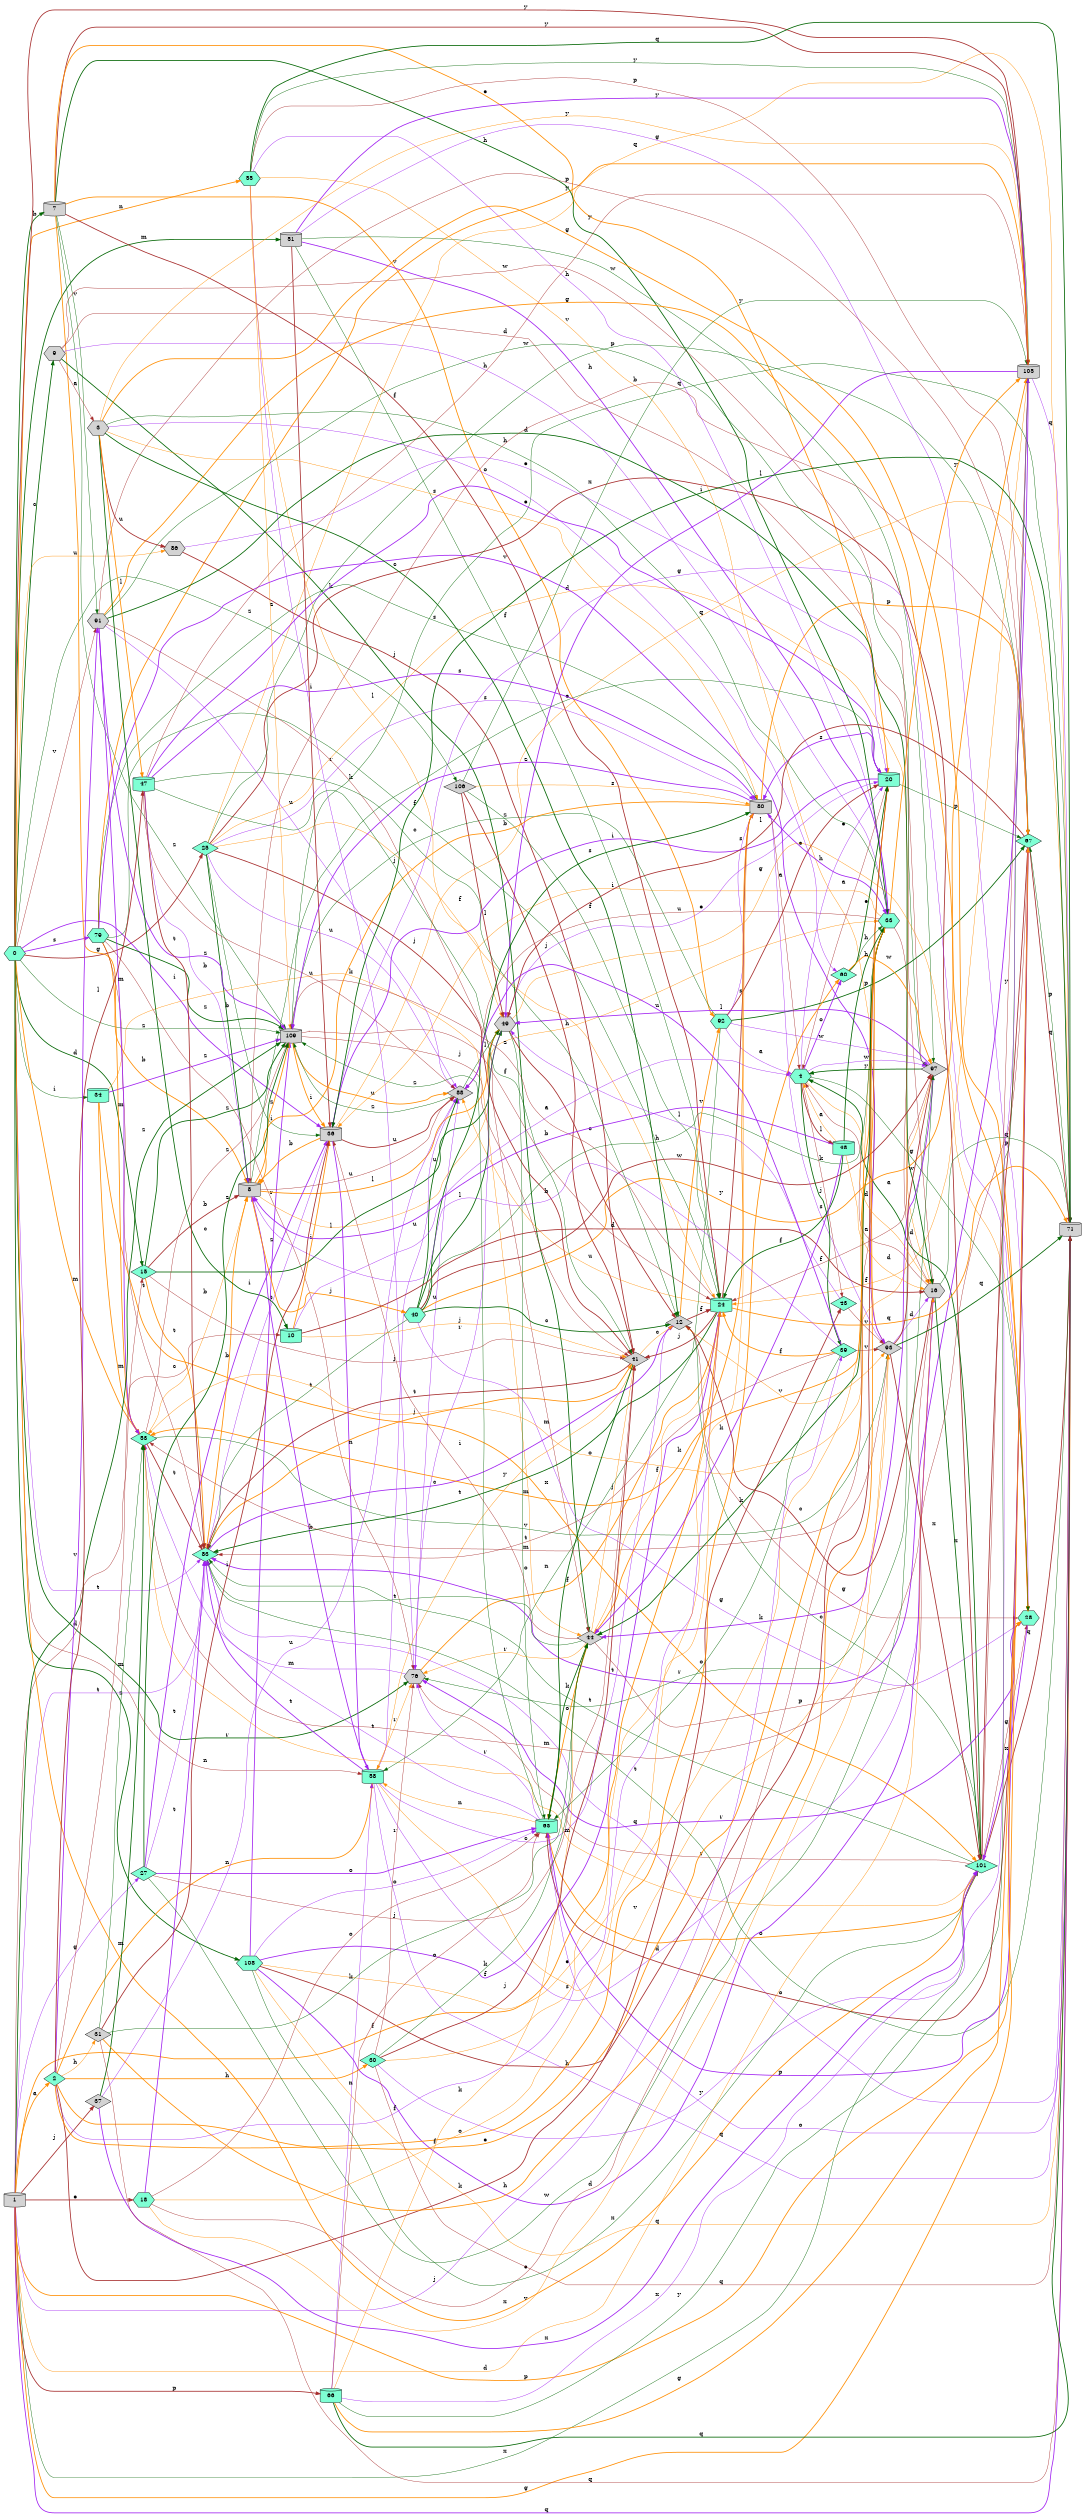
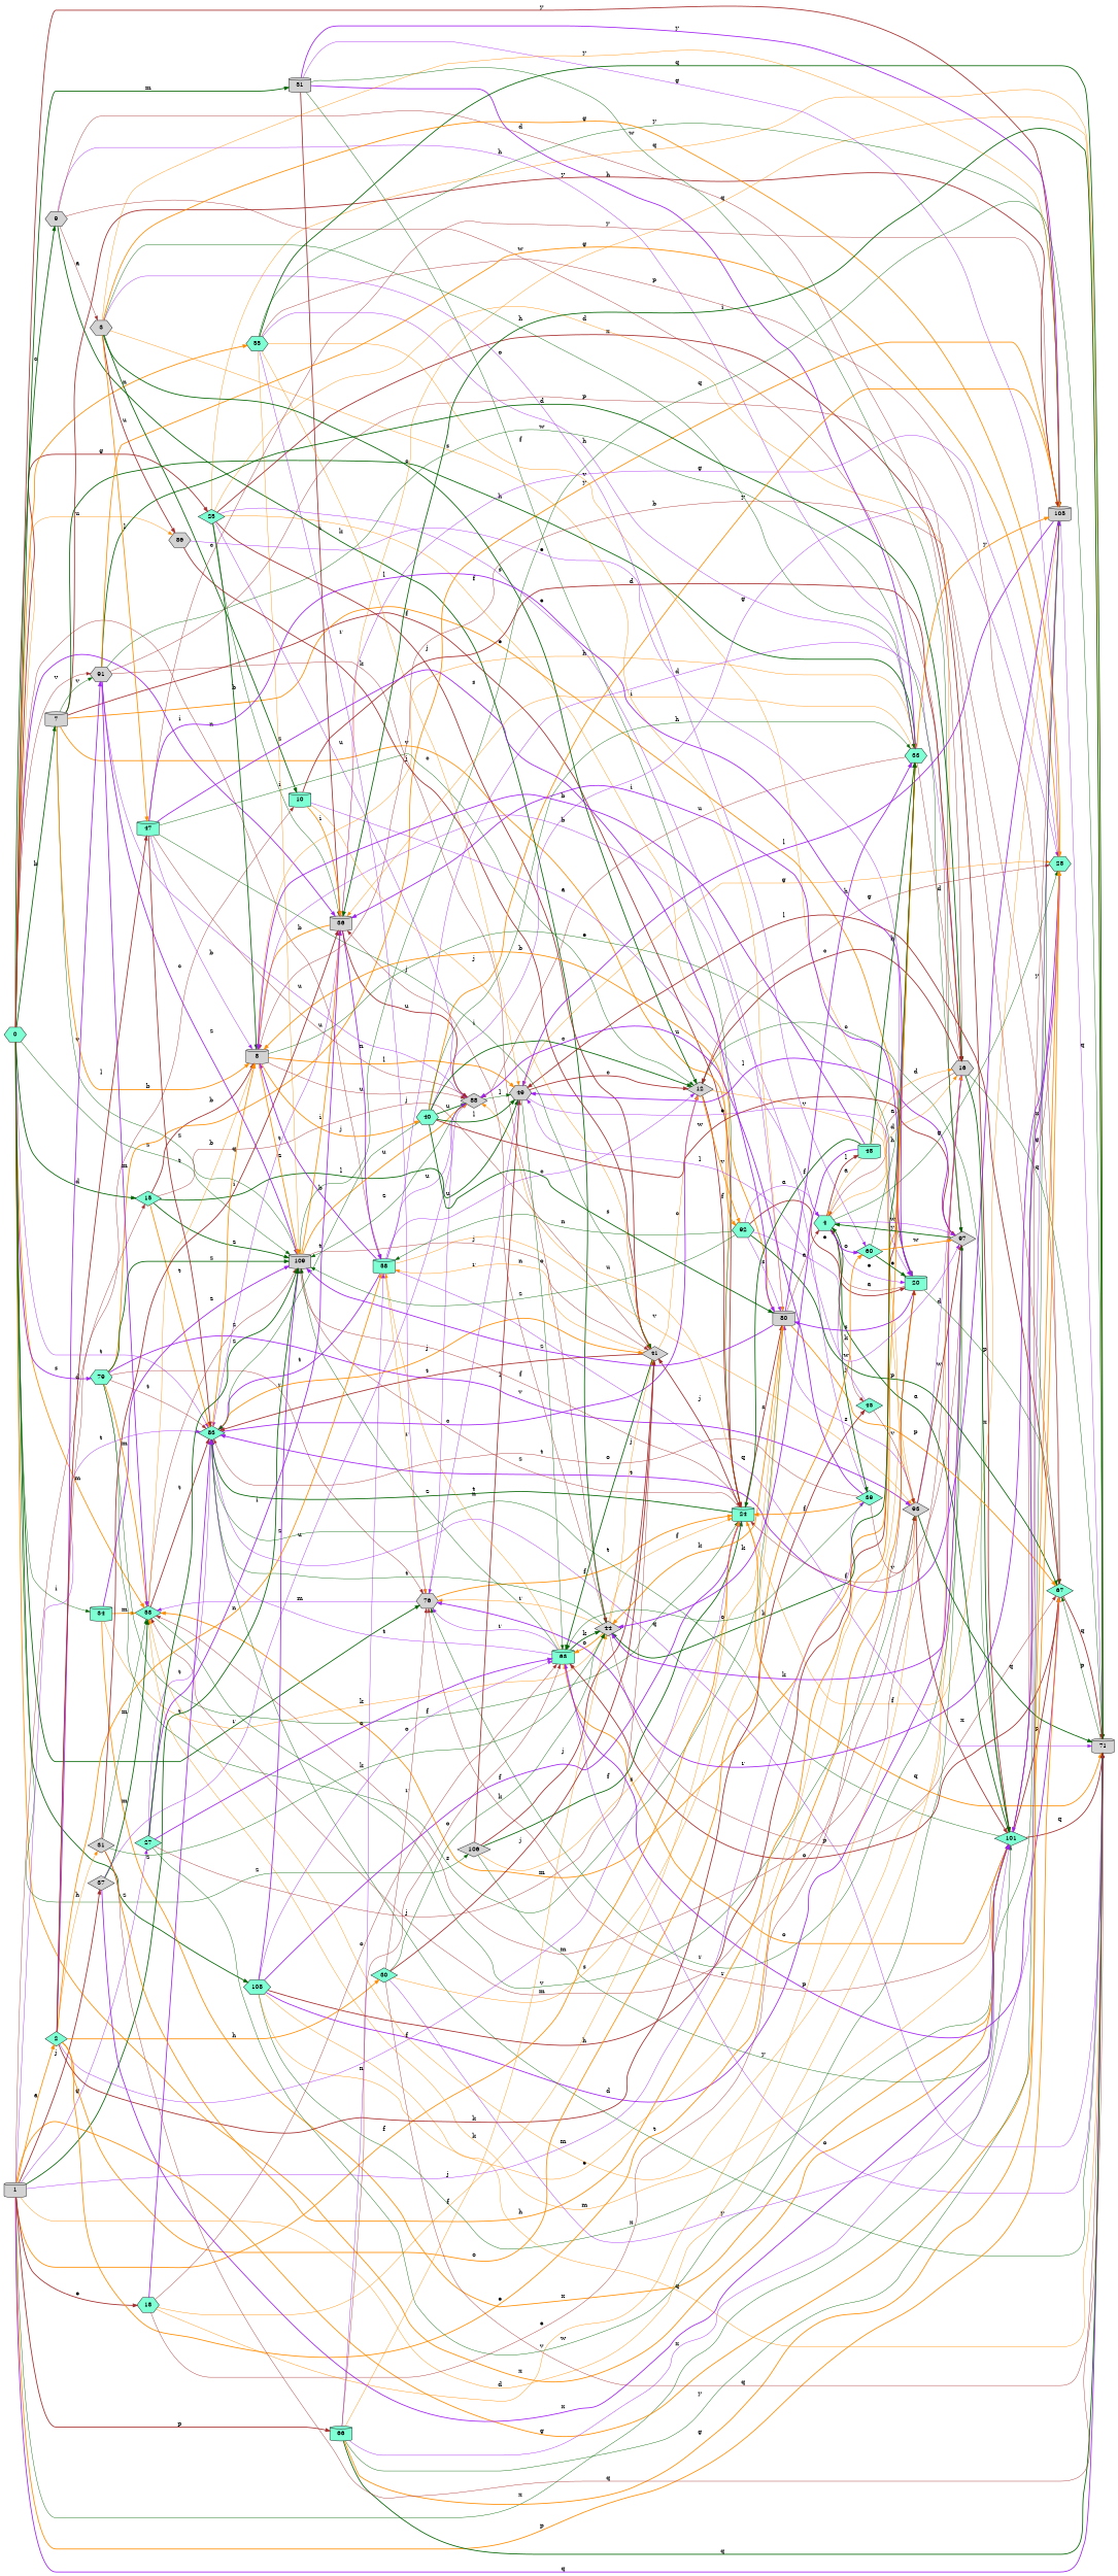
  strict digraph {
    rankdir=LR
    node [fillcolor=aquamarine shape=diamond style=filled]
    edge [color=darkorange style=solid]
    0 [shape=hexagon]
    7 [fillcolor=lightgrey shape=cylinder]
    9 [fillcolor=lightgrey shape=hexagon]
    15
    25
    34 [shape=cylinder]
    36 [fillcolor=lightgrey shape=cylinder]
    51 [fillcolor=lightgrey shape=cylinder]
    53
    55 [shape=hexagon]
    58 [shape=cylinder]
    76 [fillcolor=lightgrey shape=hexagon]
    79 [shape=hexagon]
    83
    86 [fillcolor=lightgrey shape=hexagon]
    91 [fillcolor=lightgrey shape=hexagon]
    101
    105 [fillcolor=lightgrey shape=cylinder]
    106 [fillcolor=lightgrey]
    108 [shape=hexagon]
    109 [fillcolor=lightgrey shape=cylinder]
    8 [fillcolor=lightgrey shape=cylinder]
    24 [shape=cylinder]
    20 [shape=cylinder]
    33 [shape=hexagon]
    92 [shape=hexagon]
    40 [shape=hexagon]
    49 [fillcolor=lightgrey shape=hexagon]
    88 [fillcolor=lightgrey]
    16 [fillcolor=lightgrey shape=hexagon]
    3 [fillcolor=lightgrey shape=hexagon]
    97 [fillcolor=lightgrey]
    44 [fillcolor=lightgrey]
    41 [fillcolor=lightgrey]
    67
    71 [fillcolor=lightgrey shape=cylinder]
    80 [fillcolor=lightgrey shape=cylinder]
    28 [shape=hexagon]
    93 [fillcolor=lightgrey]
    12 [fillcolor=lightgrey]
    4 [shape=hexagon]
    63 [shape=cylinder]
    1 [fillcolor=lightgrey shape=cylinder]
    2
    18 [shape=hexagon]
    27
    37 [fillcolor=lightgrey]
    39
    66 [shape=cylinder]
    10 [shape=cylinder]
    30
    31 [fillcolor=lightgrey]
    43
    47 [shape=cylinder]
    60
    48 [shape=cylinder]
    0 -> 7 [color=darkgreen label=b style=bold]
    0 -> 9 [color=darkgreen label=c style=bold]
    0 -> 15 [color=darkgreen label=d style=bold]
    0 -> 25 [color=brown label=g style=bold]
    0 -> 34 [color=darkgreen label=i]
    0 -> 36 [color=purple label=i style=bold]
    0 -> 51 [color=darkgreen label=m style=bold]
    0 -> 53 [label=m style=bold]
    0 -> 55 [label=n style=bold]
    0 -> 58 [color=brown label=n]
    0 -> 76 [color=darkgreen label=r style=bold]
    0 -> 79 [color=purple label=s style=bold]
    0 -> 83 [color=purple label=t]
    0 -> 86 [label=u]
    0 -> 91 [color=brown label=v]
    0 -> 101 [label=x style=bold]
    0 -> 105 [color=brown label=y style=bold]
    0 -> 106 [color=darkgreen label=z]
    0 -> 108 [color=darkgreen label=z style=bold]
    0 -> 109 [color=darkgreen label=z]
    7 -> 91 [color=darkgreen label=v]
    7 -> 105 [color=brown label=y style=bold]
    7 -> 109 [color=darkgreen label=z]
    7 -> 8 [label=b style=bold]
    7 -> 24 [color=brown label=f style=bold]
    7 -> 20 [label=e style=bold]
    7 -> 33 [color=darkgreen label=h style=bold]
    7 -> 92 [label=v style=bold]
    9 -> 33 [color=purple label=h]
    9 -> 16 [color=brown label=d]
    9 -> 3 [color=brown label=a]
    9 -> 97 [color=brown label=w]
    9 -> 44 [color=darkgreen label=k style=bold]
    15 -> 83 [label=t style=bold]
    15 -> 109 [color=darkgreen label=z style=bold]
    15 -> 8 [color=brown label=b style=bold]
    15 -> 49 [color=darkgreen label=l style=bold]
    15 -> 41 [color=brown label=j]
    25 -> 36 [color=darkgreen label=i]
    25 -> 101 [color=brown label=x style=bold]
    25 -> 8 [color=darkgreen label=b style=bold]
    25 -> 24 [label=f]
    25 -> 88 [color=purple label=u]
    25 -> 16 [label=d]
    25 -> 41 [color=brown label=j style=bold]
-   25 -> 67 [color=darkgreen label=p]
    25 -> 71 [label=q]
    25 -> 80 [color=purple label=s]
    34 -> 53 [label=m style=bold]
    34 -> 101 [label=x style=bold]
    34 -> 109 [color=purple label=z style=bold]
    34 -> 44 [label=k]
    36 -> 58 [color=purple label=n style=bold]
    36 -> 83 [color=purple label=t]
    36 -> 8 [label=b style=bold]
    36 -> 88 [color=brown label=u style=bold]
    36 -> 71 [label=q]
    36 -> 28 [color=purple label=g]
    51 -> 36 [color=brown label=i style=bold]
    51 -> 105 [color=purple label=y style=bold]
    51 -> 24 [color=darkgreen label=f]
    51 -> 33 [color=purple label=h style=bold]
    51 -> 97 [color=darkgreen label=w]
    51 -> 28 [color=purple label=g]
    53 -> 83 [color=brown label=t style=bold]
    53 -> 109 [color=brown label=z]
    53 -> 8 [label=b]
    53 -> 93 [color=darkgreen label=v]
    55 -> 76 [color=purple label=r]
    55 -> 105 [color=darkgreen label=y]
    55 -> 109 [label=z]
    55 -> 33 [color=purple label=h]
    55 -> 49 [label=l]
    55 -> 67 [color=brown label=p]
    55 -> 71 [color=darkgreen label=q style=bold]
    55 -> 93 [label=v]
    58 -> 76 [label=r]
    58 -> 83 [color=purple label=t style=bold]
    58 -> 8 [color=purple label=b style=bold]
    58 -> 88 [color=purple label=u]
    58 -> 16 [color=purple label=d]
    58 -> 71 [color=purple label=q]
    58 -> 93 [label=v]
    58 -> 12 [color=purple label=c]
    76 -> 53 [color=purple label=m]
    76 -> 24 [label=f style=bold]
    76 -> 88 [color=purple label=u]
    79 -> 53 [label=m style=bold]
    79 -> 76 [color=brown label=r]
    79 -> 83 [color=brown label=t]
    79 -> 105 [label=y style=bold]
    79 -> 109 [color=darkgreen label=z style=bold]
    79 -> 24 [color=darkgreen label=f]
    79 -> 80 [color=darkgreen label=s]
    79 -> 93 [color=purple label=v style=bold]
-   83 -> 8 [label=b style=bold]
+   83 -> 8 [label=q style=bold]
    83 -> 41 [label=j style=bold]
    83 -> 71 [color=purple label=q]
    83 -> 12 [color=purple label=c style=bold]
    86 -> 20 [color=purple label=e]
    86 -> 41 [color=brown label=j style=bold]
    91 -> 53 [color=purple label=m style=bold]
    91 -> 109 [color=purple label=z style=bold]
    91 -> 88 [color=purple label=u]
    91 -> 16 [color=darkgreen label=d style=bold]
    91 -> 97 [color=darkgreen label=w]
    91 -> 44 [color=brown label=k]
    91 -> 67 [color=brown label=p]
    91 -> 28 [label=g style=bold]
    101 -> 53 [label=m]
    101 -> 76 [color=brown label=r]
    101 -> 83 [color=darkgreen label=t]
    101 -> 105 [color=brown label=y]
    101 -> 67 [color=brown label=p style=bold]
    101 -> 71 [color=brown label=q style=bold]
    101 -> 28 [color=brown label=g]
    101 -> 12 [color=darkgreen label=c]
    101 -> 4 [color=darkgreen label=a style=bold]
    101 -> 63 [label=o style=bold]
    105 -> 83 [color=purple label=t style=bold]
    105 -> 24 [label=f]
    105 -> 49 [color=purple label=l style=bold]
    105 -> 71 [color=purple label=q]
    106 -> 105 [color=darkgreen label=y]
-   106 -> 24 [color=darkgreen label=f]
+   106 -> 24 [color=darkgreen label=f style=bold]
    106 -> 49 [color=brown label=l style=bold]
    106 -> 41 [color=brown label=j style=bold]
    106 -> 80 [label=s]
    108 -> 101 [color=darkgreen label=x]
    108 -> 109 [color=purple label=z style=bold]
    108 -> 24 [color=purple label=f style=bold]
    108 -> 20 [label=e]
    108 -> 33 [color=brown label=h style=bold]
    108 -> 16 [color=purple label=d style=bold]
    108 -> 71 [label=q]
    108 -> 63 [color=purple label=o]
    109 -> 36 [label=i style=bold]
    109 -> 24 [color=brown label=f]
    109 -> 88 [label=u style=bold]
    109 -> 41 [color=brown label=j]
    109 -> 71 [color=darkgreen label=q]
    8 -> 109 [label=z style=bold]
    8 -> 20 [color=darkgreen label=e]
    8 -> 33 [label=h]
    8 -> 40 [label=j style=bold]
    8 -> 49 [label=l style=bold]
    8 -> 88 [color=brown label=u]
    24 -> 83 [color=darkgreen label=t style=bold]
    24 -> 109 [color=brown label=z]
    24 -> 88 [label=u]
    24 -> 41 [color=brown label=j style=bold]
    24 -> 71 [label=q style=bold]
    24 -> 80 [color=brown label=s style=bold]
    20 -> 36 [color=purple label=i style=bold]
    20 -> 67 [color=darkgreen label=p]
    20 -> 80 [color=purple label=s style=bold]
    20 -> 4 [color=brown label=a]
    33 -> 36 [label=i]
    33 -> 53 [label=m style=bold]
    33 -> 105 [label=y style=bold]
    33 -> 88 [color=brown label=u]
    33 -> 16 [color=brown label=d]
    33 -> 44 [color=darkgreen label=k style=bold]
    92 -> 58 [color=darkgreen label=n]
    92 -> 109 [color=darkgreen label=z]
    92 -> 20 [color=brown label=e style=bold]
    92 -> 97 [color=purple label=w]
    92 -> 67 [color=darkgreen label=p style=bold]
    92 -> 80 [color=purple label=s]
    92 -> 4 [color=purple label=a]
    40 -> 83 [color=darkgreen label=t]
    40 -> 105 [label=y style=bold]
    40 -> 33 [color=darkgreen label=h]
    40 -> 49 [color=darkgreen label=l style=bold]
    40 -> 88 [color=darkgreen label=u style=bold]
    40 -> 97 [color=brown label=w style=bold]
    40 -> 80 [color=darkgreen label=s style=bold]
    40 -> 28 [color=purple label=g]
    40 -> 12 [color=darkgreen label=c style=bold]
    49 -> 76 [color=purple label=r]
    49 -> 20 [color=purple label=e]
    49 -> 28 [label=g]
    49 -> 12 [color=brown label=c style=bold]
    49 -> 63 [color=darkgreen label=o]
    88 -> 109 [color=darkgreen label=z]
    88 -> 49 [color=darkgreen label=l]
    16 -> 53 [color=brown label=m]
    16 -> 101 [color=darkgreen label=x style=bold]
    16 -> 71 [color=darkgreen label=q]
    16 -> 12 [color=brown label=c style=bold]
    16 -> 4 [color=brown label=a]
    3 -> 86 [color=brown label=u style=bold]
    3 -> 105 [label=y]
    3 -> 33 [color=darkgreen label=h]
    3 -> 80 [label=s]
    3 -> 28 [label=g style=bold]
    3 -> 12 [color=darkgreen label=c style=bold]
    3 -> 10 [color=darkgreen label=c style=bold]
    3 -> 47 [label=l style=bold]
    3 -> 60 [color=purple label=o]
    97 -> 53 [label=m]
    97 -> 76 [color=darkgreen label=r]
    97 -> 24 [color=brown label=f]
    97 -> 49 [color=purple label=l style=bold]
    97 -> 44 [color=purple label=k style=bold]
    97 -> 4 [color=darkgreen label=y style=bold]
    44 -> 36 [color=brown label=i]
    44 -> 76 [label=r]
    44 -> 83 [color=darkgreen label=t]
    44 -> 24 [label=f]
    44 -> 41 [label=j]
    44 -> 67 [color=brown label=p]
    44 -> 63 [label=o style=bold]
-   41 -> 58 [label=y]
+   41 -> 58 [label=n]
    41 -> 83 [color=brown label=t style=bold]
    41 -> 12 [label=c]
    41 -> 63 [color=darkgreen label=o style=bold]
    67 -> 8 [color=brown label=b]
    67 -> 49 [color=brown label=l style=bold]
    67 -> 71 [color=brown label=q style=bold]
    67 -> 63 [color=brown label=o style=bold]
    71 -> 36 [color=darkgreen label=i style=bold]
    71 -> 83 [color=darkgreen label=t]
    71 -> 67 [color=darkgreen label=p]
    71 -> 63 [color=purple label=o]
    80 -> 109 [color=purple label=z style=bold]
    80 -> 8 [label=b style=bold]
    80 -> 33 [color=purple label=h style=bold]
    80 -> 44 [label=k style=bold]
    80 -> 67 [label=p style=bold]
    80 -> 4 [color=brown label=a]
    28 -> 76 [color=purple label=r style=bold]
    28 -> 101 [color=purple label=x style=bold]
    93 -> 53 [color=brown label=m]
    93 -> 101 [color=brown label=x style=bold]
    93 -> 16 [color=purple label=d]
    93 -> 97 [color=brown label=w style=bold]
    93 -> 71 [color=darkgreen label=q style=bold]
    93 -> 80 [color=purple label=s]
    12 -> 24 [color=brown label=f style=bold]
    12 -> 92 [label=v style=bold]
    12 -> 28 [color=brown label=g]
    12 -> 93 [label=v]
    4 -> 20 [color=purple label=e]
    4 -> 16 [label=d]
    4 -> 97 [color=purple label=w]
    4 -> 28 [color=darkgreen label=g]
    4 -> 39 [color=darkgreen label=j style=bold]
    4 -> 43 [color=brown label=k]
    4 -> 60 [color=purple label=o style=bold]
    4 -> 48 [color=brown label=l style=bold]
    63 -> 58 [label=n]
    63 -> 76 [color=purple label=r]
    63 -> 83 [color=purple label=t]
    63 -> 109 [color=darkgreen label=z]
    63 -> 44 [color=darkgreen label=k style=bold]
    63 -> 67 [color=purple label=p style=bold]
    1 -> 15 [color=brown label=d]
    1 -> 83 [color=purple label=t]
    1 -> 101 [color=darkgreen label=x]
    1 -> 109 [color=darkgreen label=z style=bold]
    1 -> 24 [label=f style=bold]
    1 -> 16 [label=d]
    1 -> 67 [label=p style=bold]
    1 -> 71 [color=purple label=q style=bold]
    1 -> 28 [label=g style=bold]
    1 -> 2 [label=a style=bold]
    1 -> 18 [color=brown label=e style=bold]
    1 -> 27 [color=purple label=g]
    1 -> 37 [color=brown label=j style=bold]
    1 -> 39 [color=purple label=j]
    1 -> 66 [color=brown label=p style=bold]
    2 -> 58 [label=n style=bold]
    2 -> 91 [color=purple label=v style=bold]
    2 -> 24 [color=purple label=f]
    2 -> 20 [label=e style=bold]
    2 -> 10 [color=brown label=c]
    2 -> 30 [label=h style=bold]
    2 -> 31 [label=h]
    2 -> 43 [color=brown label=k style=bold]
    2 -> 47 [color=brown label=l style=bold]
    2 -> 60 [label=o style=bold]
    18 -> 83 [color=purple label=t style=bold]
    18 -> 24 [label=f]
    18 -> 20 [color=brown label=e]
    18 -> 93 [label=v]
    18 -> 63 [color=brown label=o]
    27 -> 36 [color=purple label=i style=bold]
    27 -> 83 [color=purple label=t]
    27 -> 109 [color=darkgreen label=z style=bold]
    27 -> 97 [color=darkgreen label=w]
    27 -> 41 [color=brown label=j]
    27 -> 63 [color=purple label=o style=bold]
    37 -> 53 [color=darkgreen label=m style=bold]
    37 -> 101 [color=purple label=x style=bold]
    37 -> 88 [color=purple label=u]
    39 -> 83 [color=brown label=t]
    39 -> 8 [color=purple label=b]
    39 -> 24 [label=f style=bold]
    39 -> 88 [color=purple label=u style=bold]
    39 -> 93 [color=brown label=v]
    39 -> 63 [color=darkgreen label=o]
    66 -> 58 [color=purple label=n]
    66 -> 101 [color=purple label=x]
    66 -> 105 [color=darkgreen label=y]
    66 -> 44 [label=k]
    66 -> 71 [color=darkgreen label=q style=bold]
    66 -> 28 [label=g style=bold]
    66 -> 63 [color=brown label=o]
    10 -> 36 [label=i style=bold]
    10 -> 16 [color=brown label=d style=bold]
    10 -> 41 [label=j]
    10 -> 4 [color=purple label=a]
    30 -> 76 [color=brown label=r]
    30 -> 105 [color=purple label=y]
    30 -> 44 [color=darkgreen label=k]
    30 -> 41 [color=brown label=j style=bold]
    30 -> 71 [color=brown label=q]
    30 -> 80 [label=s]
    31 -> 36 [color=brown label=i style=bold]
    31 -> 53 [color=darkgreen label=m]
    31 -> 33 [label=h style=bold]
    31 -> 44 [color=darkgreen label=k]
    31 -> 71 [color=brown label=q]
    43 -> 49 [color=purple label=l]
    43 -> 93 [color=brown label=v]
    47 -> 83 [color=brown label=t style=bold]
    47 -> 105 [color=brown label=y]
    47 -> 8 [color=purple label=b]
    47 -> 20 [color=purple label=e style=bold]
    47 -> 88 [color=brown label=u]
    47 -> 41 [color=darkgreen label=j]
    47 -> 80 [color=purple label=s style=bold]
    47 -> 12 [color=darkgreen label=c]
    60 -> 20 [color=darkgreen label=e style=bold]
    60 -> 33 [color=darkgreen label=h]
    60 -> 97 [label=w style=bold]
    48 -> 8 [color=purple label=b style=bold]
    48 -> 24 [color=darkgreen label=f style=bold]
    48 -> 33 [color=darkgreen label=h style=bold]
    48 -> 16 [label=d]
    48 -> 44 [color=purple label=k style=bold]
    48 -> 4 [label=a]
  }
